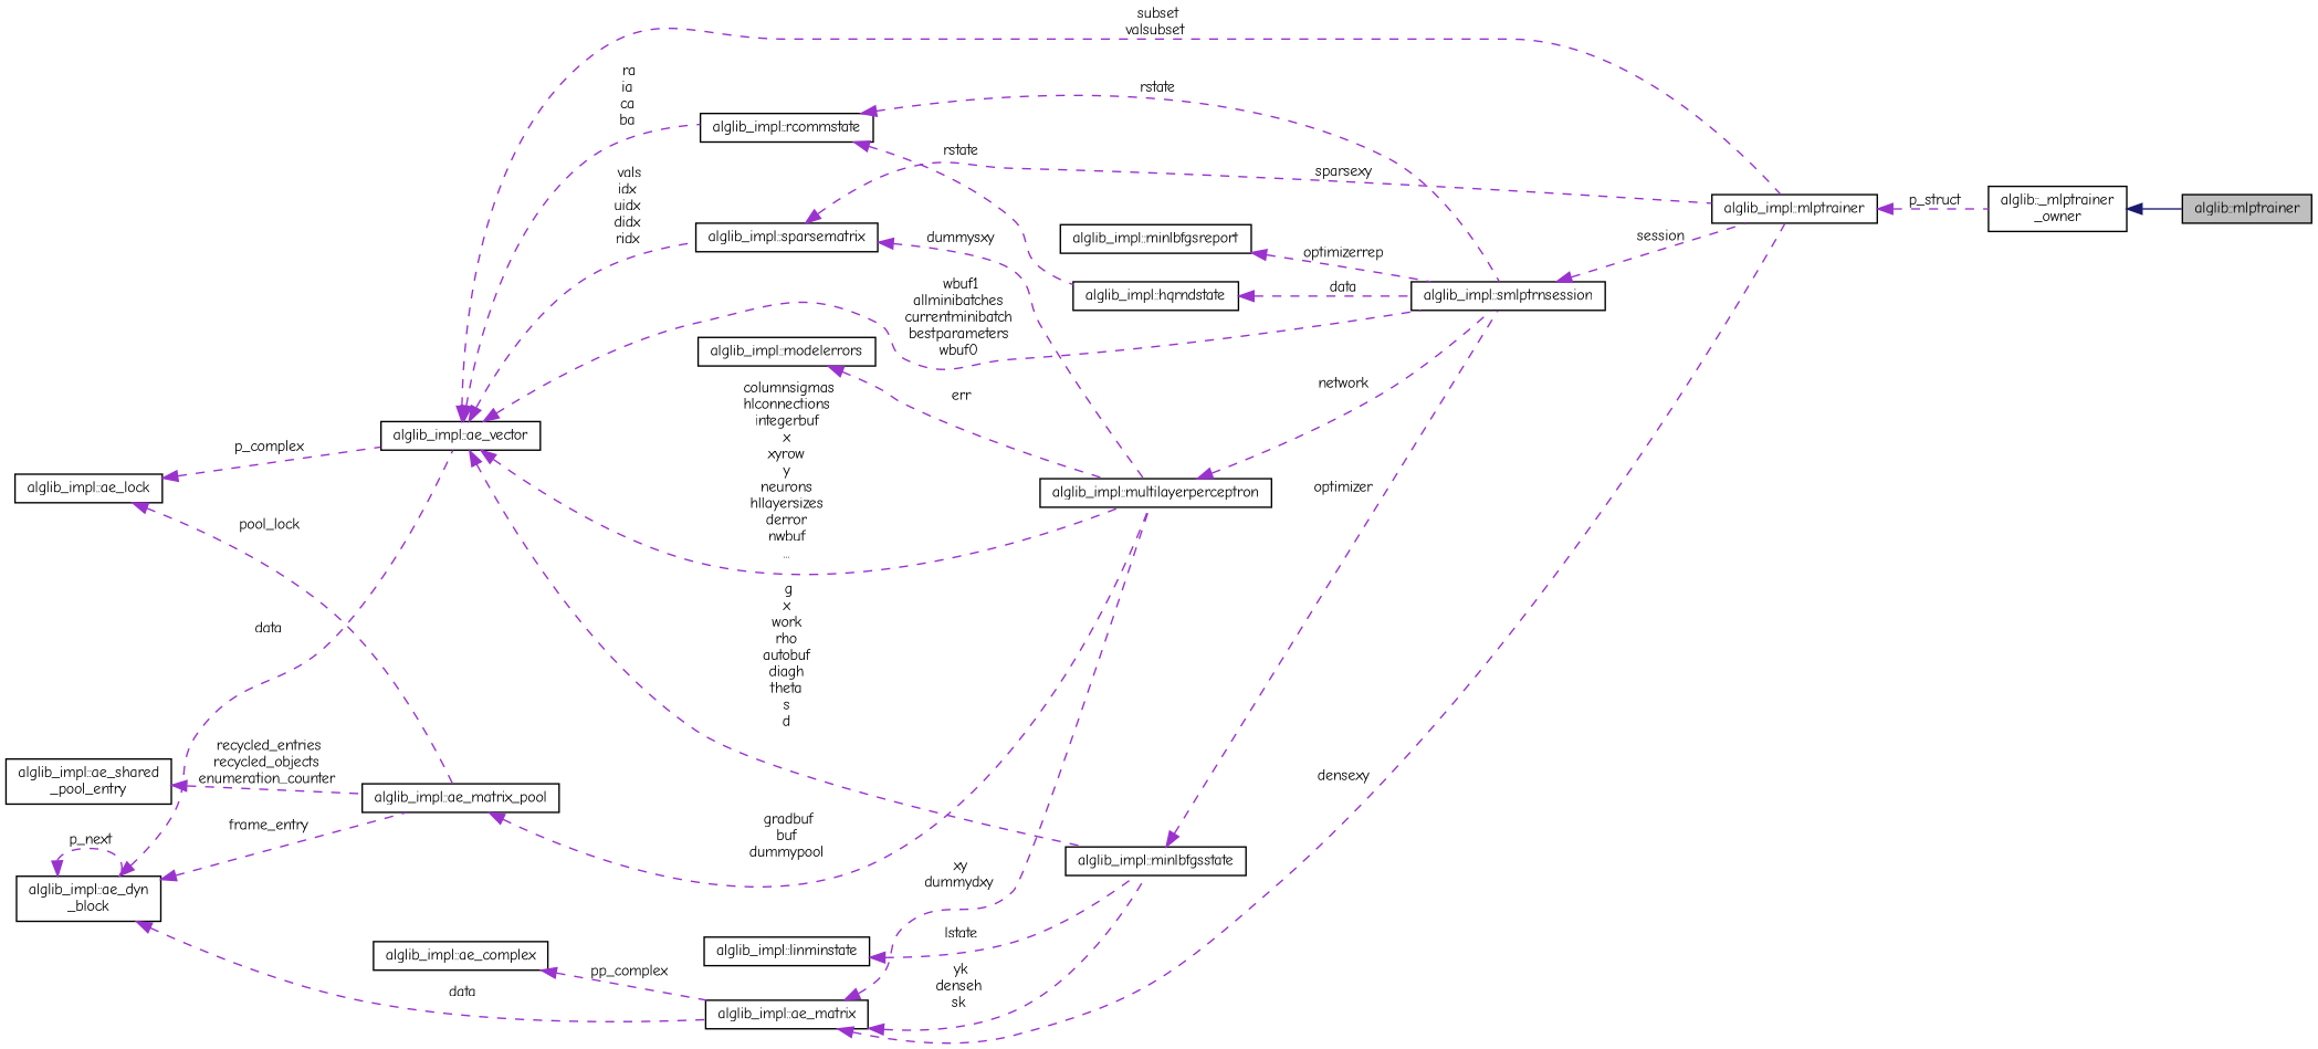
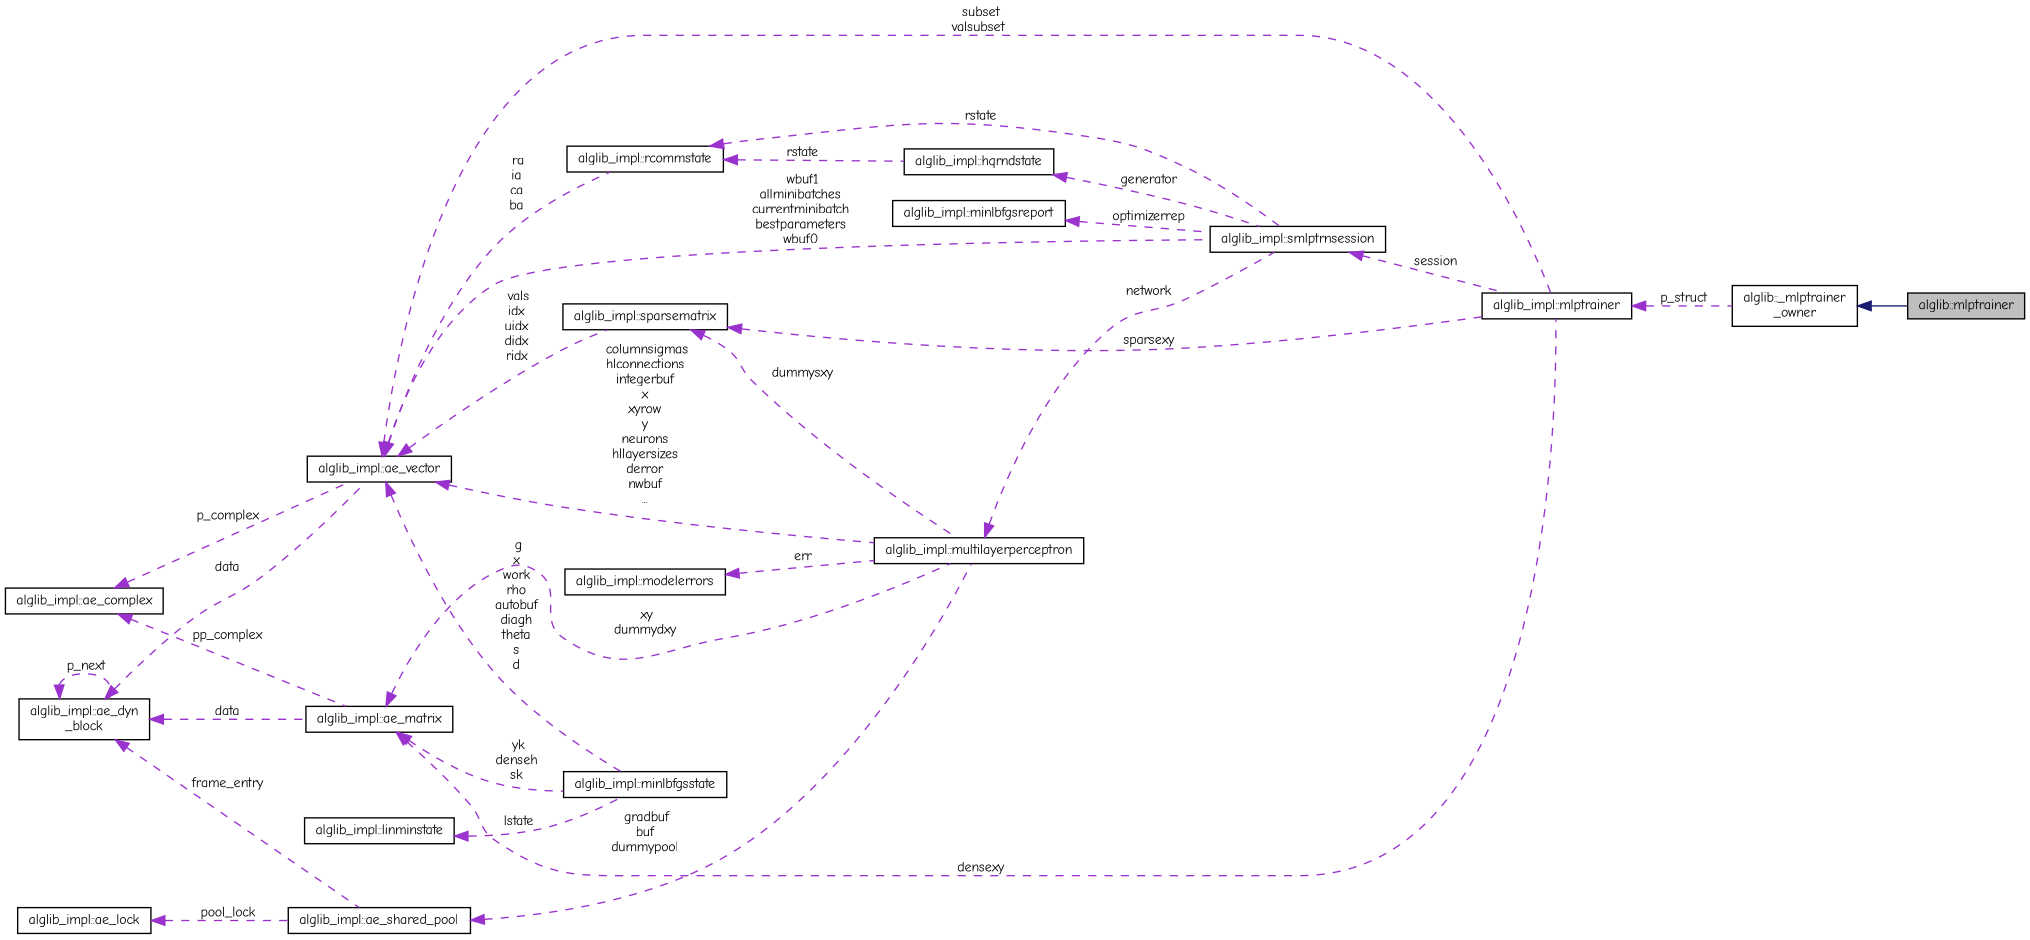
  digraph {
    fontname="Comic Neue"
    rankdir=LR
    node [color=black fillcolor=white fontname="Comic Neue" fontsize=10 shape=record style=filled]
    edge [color=darkorchid3 dir=back fontname="Comic Neue" fontsize=10 labelfontname=Helvetica labelfontsize=10 style=dashed]
    n1 [fillcolor=grey75 fontcolor=black height=0.2 label="alglib::mlptrainer" width=0.4]
    n2 [height=0.2 label="alglib::_mlptrainer\l_owner" width=0.4]
    n3 [height=0.2 label="alglib_impl::mlptrainer" width=0.4]
    n4 [height=0.2 label="alglib_impl::smlptrnsession" width=0.4]
    n5 [height=0.2 label="alglib_impl::minlbfgsreport" width=0.4]
    n6 [height=0.2 label="alglib_impl::rcommstate" width=0.4]
    n7 [height=0.2 label="alglib_impl::hqrndstate" width=0.4]
    n8 [height=0.2 label="alglib_impl::minlbfgsstate" width=0.4]
    n9 [height=0.2 label="alglib_impl::ae_vector" width=0.4]
    n10 [height=0.2 label="alglib_impl::multilayerperceptron" width=0.4]
    n11 [height=0.2 label="alglib_impl::sparsematrix" width=0.4]
    n12 [height=0.2 label="alglib_impl::ae_dyn\l_block" width=0.4]
    n13 [height=0.2 label="alglib_impl::ae_matrix" width=0.4]
-   n14 [height=0.2 label="alglib_impl::ae_matrix_pool" width=0.4]
+   n14 [height=0.2 label="alglib_impl::ae_shared_pool" width=0.4]
    n15 [height=0.2 label="alglib_impl::ae_complex" width=0.4]
    n16 [height=0.2 label="alglib_impl::linminstate" width=0.4]
    n17 [height=0.2 label="alglib_impl::modelerrors" width=0.4]
    n18 [height=0.2 label="alglib_impl::ae_lock" width=0.4]
-   n19 [height=0.2 label="alglib_impl::ae_shared\l_pool_entry" width=0.4]
    n2 -> n1 [color=midnightblue style=solid]
    n3 -> n2 [label=" p_struct"]
    n4 -> n3 [label=" session"]
    n5 -> n4 [label=" optimizerrep"]
    n6 -> n4 [label=" rstate"]
    n6 -> n7 [label=" rstate"]
-   n7 -> n4 [label=" data"]
-   n8 -> n4 [label=" optimizer"]
+   n7 -> n4 [label=" generator"]
    n9 -> n3 [label=" subset\nvalsubset"]
    n9 -> n4 [label=" wbuf1\nallminibatches\ncurrentminibatch\nbestparameters\nwbuf0"]
    n9 -> n6 [label=" ra\nia\nca\nba"]
    n9 -> n8 [label=" g\nx\nwork\nrho\nautobuf\ndiagh\ntheta\ns\nd"]
    n9 -> n10 [label=" columnsigmas\nhlconnections\nintegerbuf\nx\nxyrow\ny\nneurons\nhllayersizes\nderror\nnwbuf\n..."]
    n9 -> n11 [label=" vals\nidx\nuidx\ndidx\nridx"]
    n10 -> n4 [label=" network"]
    n11 -> n3 [label=" sparsexy"]
    n11 -> n10 [label=" dummysxy"]
    n12 -> n9 [label=" data"]
    n12 -> n12 [label=" p_next"]
    n12 -> n13 [label=" data"]
    n12 -> n14 [label=" frame_entry"]
    n13 -> n3 [label=" densexy"]
    n13 -> n8 [label=" yk\ndenseh\nsk"]
    n13 -> n10 [label=" xy\ndummydxy"]
    n14 -> n10 [label=" gradbuf\nbuf\ndummypool"]
-   n18 -> n9 [label=" p_complex"]
+   n15 -> n9 [label=" p_complex"]
    n15 -> n13 [label=" pp_complex"]
    n16 -> n8 [label=" lstate"]
    n17 -> n10 [label=" err"]
    n18 -> n14 [label=" pool_lock"]
-   n19 -> n14 [label=" recycled_entries\nrecycled_objects\nenumeration_counter"]
  }
